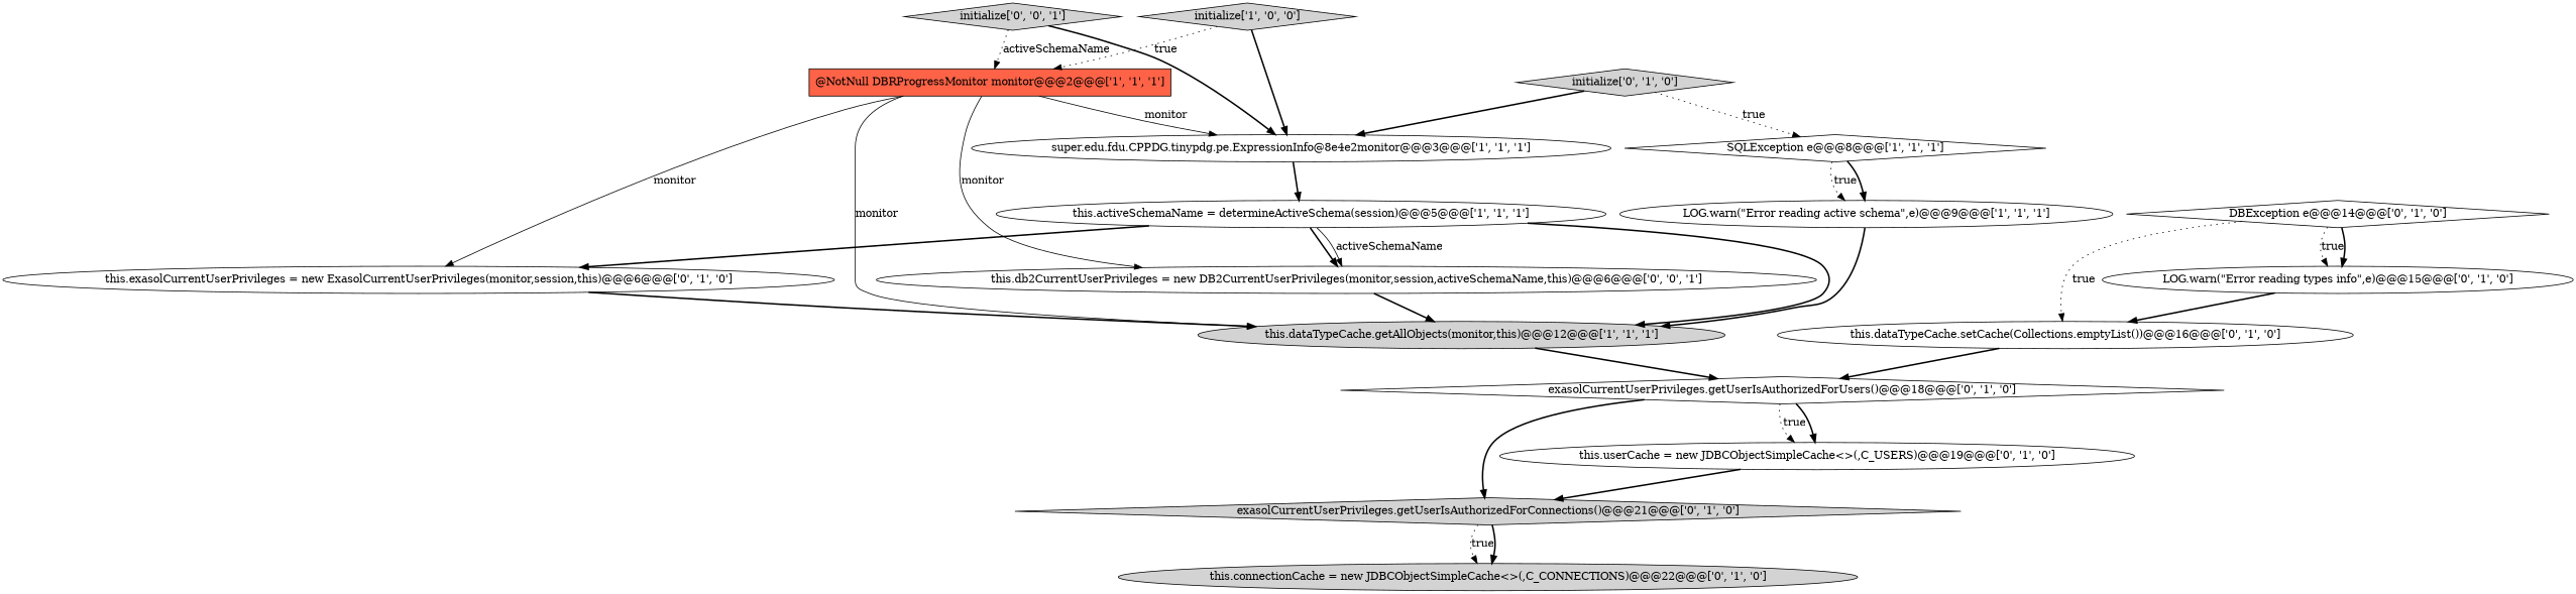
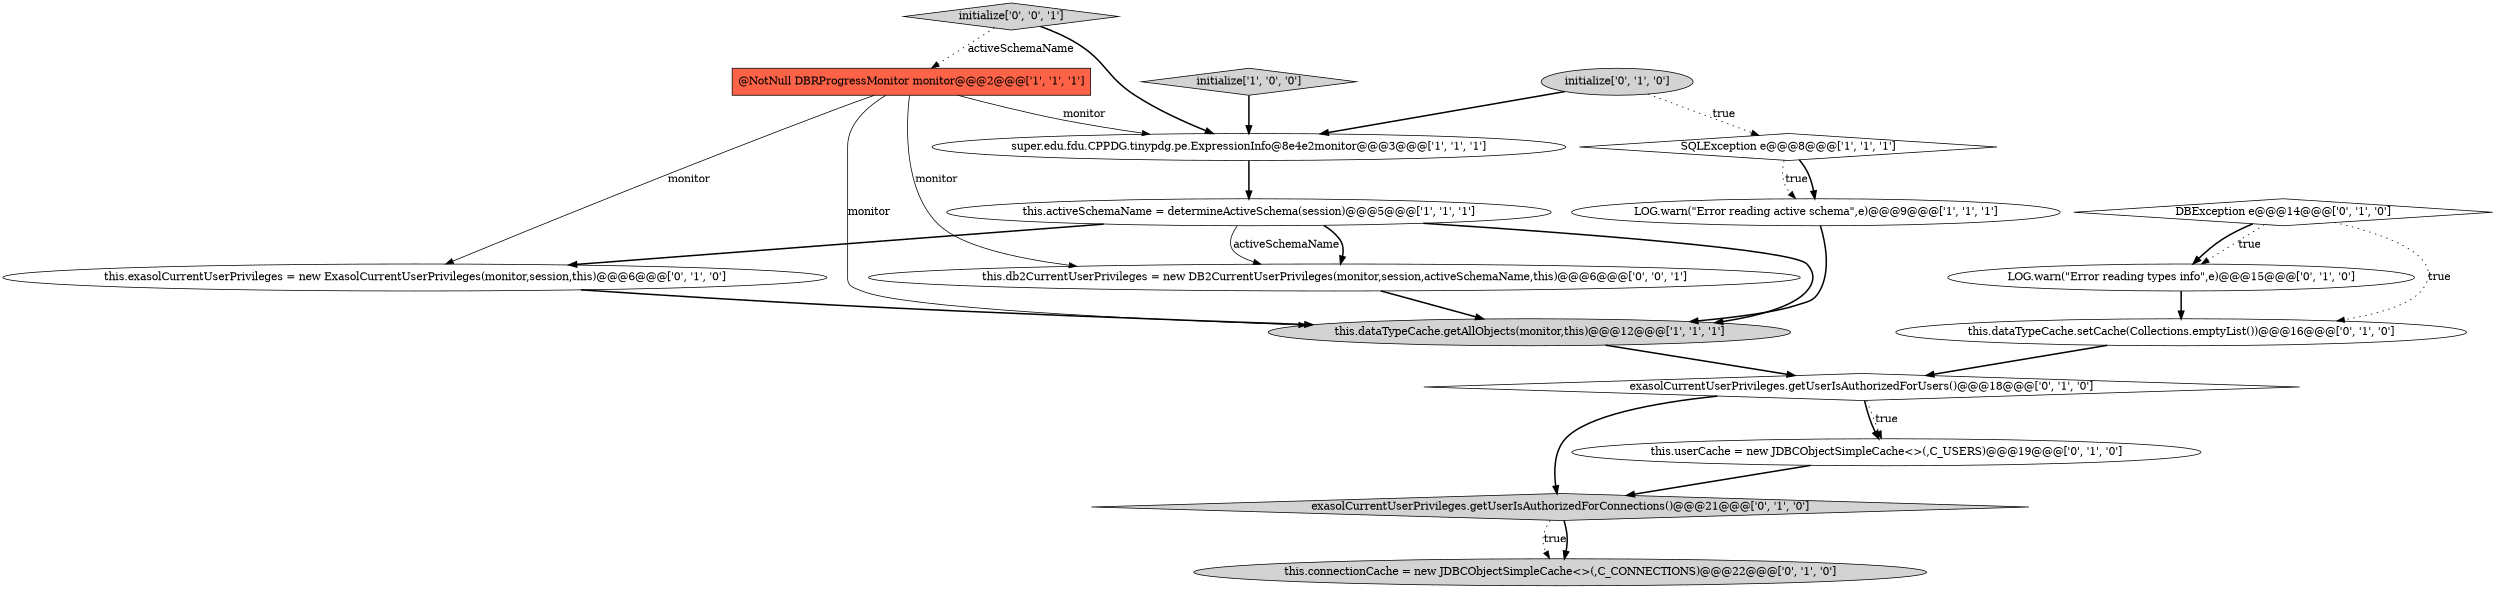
  digraph {
    node [fillcolor=white shape=ellipse style=filled]
    edge [style=bold]
-   n1 [fillcolor=lightgray label="initialize['0', '1', '0']" shape=diamond]
+   n1 [fillcolor=lightgray label="initialize['0', '1', '0']"]
    n2 [label="super.edu.fdu.CPPDG.tinypdg.pe.ExpressionInfo@8e4e2monitor@@@3@@@['1', '1', '1']"]
    n3 [label="SQLException e@@@8@@@['1', '1', '1']" shape=diamond]
    n4 [label="this.activeSchemaName = determineActiveSchema(session)@@@5@@@['1', '1', '1']"]
    n5 [fillcolor=tomato label="@NotNull DBRProgressMonitor monitor@@@2@@@['1', '1', '1']" shape=box]
    n6 [label="this.db2CurrentUserPrivileges = new DB2CurrentUserPrivileges(monitor,session,activeSchemaName,this)@@@6@@@['0', '0', '1']"]
    n7 [fillcolor=lightgray label="this.dataTypeCache.getAllObjects(monitor,this)@@@12@@@['1', '1', '1']"]
    n8 [label="this.exasolCurrentUserPrivileges = new ExasolCurrentUserPrivileges(monitor,session,this)@@@6@@@['0', '1', '0']"]
    n9 [fillcolor=lightgray label="initialize['0', '0', '1']" shape=diamond]
    n10 [fillcolor=lightgray label="this.connectionCache = new JDBCObjectSimpleCache<>(,C_CONNECTIONS)@@@22@@@['0', '1', '0']"]
    n11 [fillcolor=lightgray label="initialize['1', '0', '0']" shape=diamond]
    n12 [label="exasolCurrentUserPrivileges.getUserIsAuthorizedForUsers()@@@18@@@['0', '1', '0']" shape=diamond]
    n13 [label="DBException e@@@14@@@['0', '1', '0']" shape=diamond]
    n14 [label="LOG.warn(\"Error reading types info\",e)@@@15@@@['0', '1', '0']"]
    n15 [label="this.dataTypeCache.setCache(Collections.emptyList())@@@16@@@['0', '1', '0']"]
    n16 [label="this.userCache = new JDBCObjectSimpleCache<>(,C_USERS)@@@19@@@['0', '1', '0']"]
    n17 [fillcolor=lightgray label="exasolCurrentUserPrivileges.getUserIsAuthorizedForConnections()@@@21@@@['0', '1', '0']" shape=diamond]
    n18 [label="LOG.warn(\"Error reading active schema\",e)@@@9@@@['1', '1', '1']"]
    n1 -> n2
    n1 -> n3 [label=true style=dotted]
    n2 -> n4
    n3 -> n18 [label=true style=dotted]
    n3 -> n18
    n4 -> n6 [label=activeSchemaName style=solid]
    n4 -> n6
    n4 -> n7
    n4 -> n8
    n5 -> n2 [label=monitor style=solid]
    n5 -> n6 [label=monitor style=solid]
    n5 -> n7 [label=monitor style=solid]
    n5 -> n8 [label=monitor style=solid]
    n6 -> n7
    n7 -> n12
    n8 -> n7
    n9 -> n2
    n9 -> n5 [label=activeSchemaName style=dotted]
    n11 -> n2
-   n11 -> n5 [label=true style=dotted]
    n12 -> n16 [label=true style=dotted]
    n12 -> n16
    n12 -> n17
    n13 -> n14 [label=true style=dotted]
    n13 -> n14
    n13 -> n15 [label=true style=dotted]
    n14 -> n15
    n15 -> n12
    n16 -> n17
    n17 -> n10 [label=true style=dotted]
    n17 -> n10
    n18 -> n7
  }
